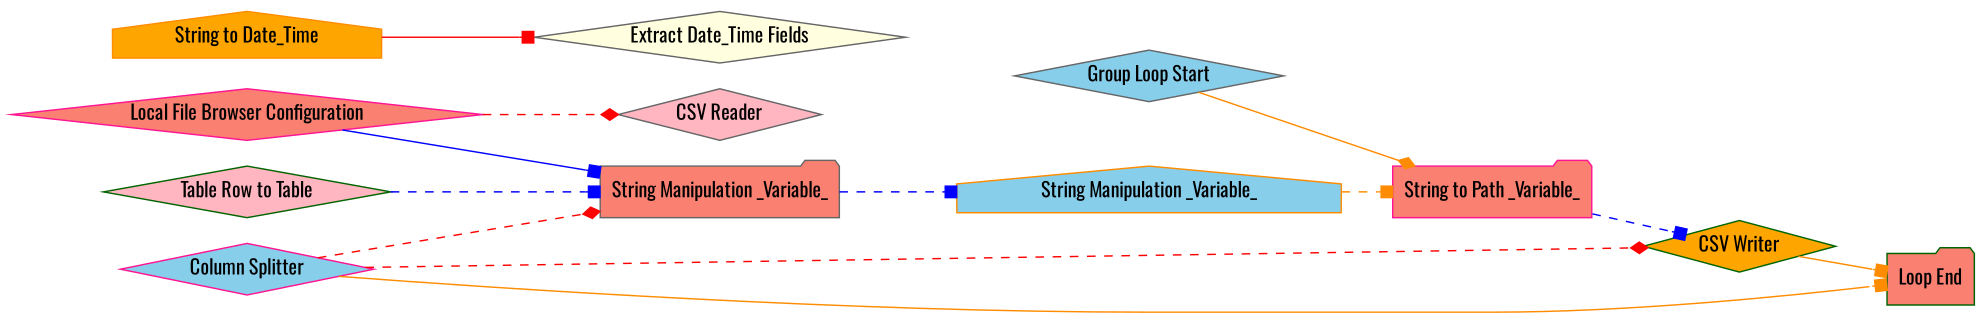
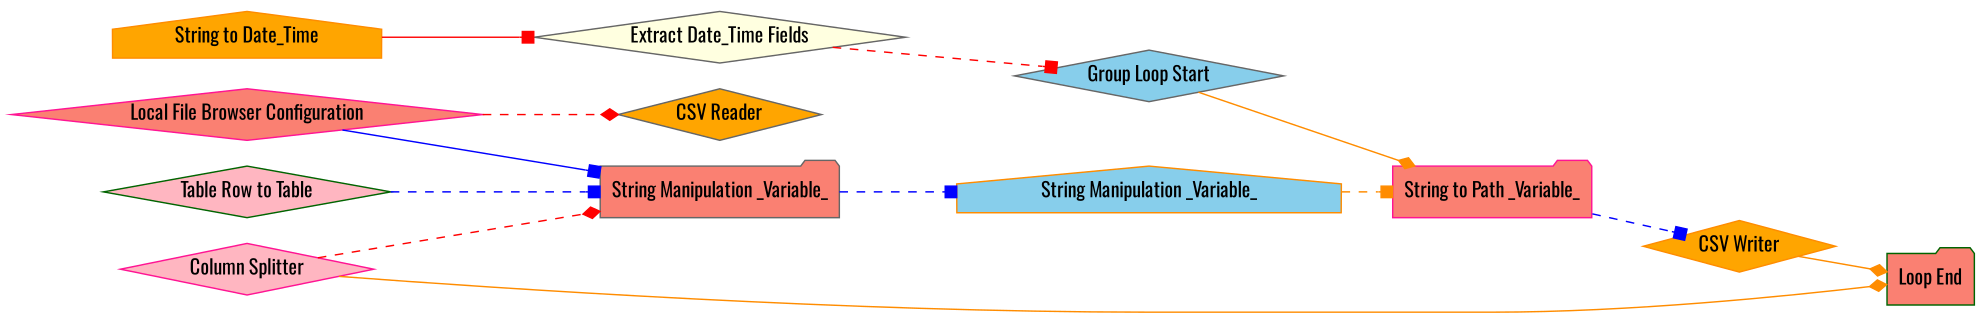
  digraph {
    fontname=Oswald
    rankdir=LR
    node [color=gray40 fillcolor=salmon fontname=Oswald shape=diamond style=filled]
    edge [arrowhead=box color=red fontname=Oswald style=dashed]
    n1 [label="String Manipulation _Variable_" shape=folder]
    n2 [color=darkorange fillcolor=skyblue label="String Manipulation _Variable_" shape=house]
    n3 [color=deeppink label="String to Path _Variable_" shape=folder]
-   n4 [color=darkgreen fillcolor=orange label="CSV Writer"]
+   n4 [color=darkorange fillcolor=orange label="CSV Writer"]
    n5 [color=deeppink label="Local File Browser Configuration"]
-   n6 [fillcolor=lightpink label="CSV Reader"]
+   n6 [fillcolor=orange label="CSV Reader"]
    n7 [color=darkorange fillcolor=orange label="String to Date_Time" shape=house]
    n8 [fillcolor=lightyellow label="Extract Date_Time Fields"]
    n9 [fillcolor=skyblue label="Group Loop Start"]
-   n10 [color=deeppink fillcolor=skyblue label="Column Splitter"]
+   n10 [color=deeppink fillcolor=lightpink label="Column Splitter"]
    n11 [color=darkgreen label="Loop End" shape=folder]
    n12 [color=darkgreen fillcolor=lightpink label="Table Row to Table"]
    n1 -> n2 [color=blue]
    n2 -> n3 [color=darkorange]
    n3 -> n4 [color=blue]
-   n4 -> n11 [color=darkorange style=solid]
+   n4 -> n11 [arrowhead=diamond color=darkorange style=solid]
    n5 -> n1 [color=blue style=solid]
    n5 -> n6 [arrowhead=diamond]
    n7 -> n8 [style=solid]
+   n8 -> n9
    n9 -> n3 [arrowhead=diamond color=darkorange style=solid]
    n10 -> n1 [arrowhead=diamond]
-   n10 -> n4 [arrowhead=diamond]
-   n10 -> n11 [color=darkorange style=solid]
+   n10 -> n11 [arrowhead=diamond color=darkorange style=solid]
    n12 -> n1 [color=blue]
  }
